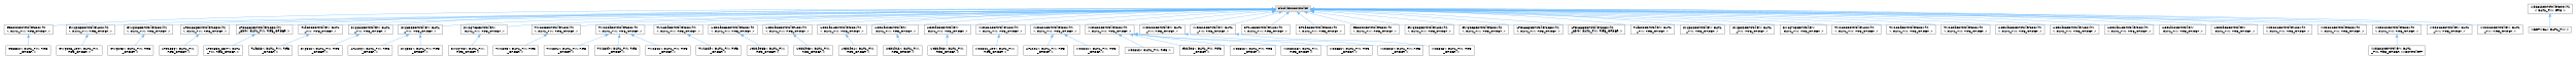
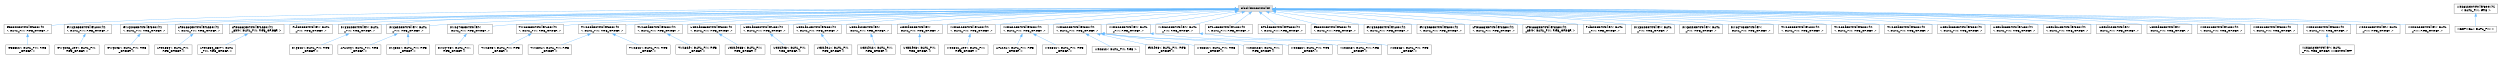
  digraph {
    rankdir=TB
    node [color=grey40 fillcolor=white fontname=Helvetica fontsize=10 shape=box style=filled]
    edge [color=steelblue1 dir=back fontname=Helvetica fontsize=10 labelfontname=Helvetica labelfontsize=10 style=solid]
    n1 [color=grey60 fillcolor="#E0E0E0" height=0.2 label=ClocklessController width=0.4]
    n2 [height=0.2 label="GE8822Controller800Khz\l\< DATA_PIN, RGB_ORDER \>" width=0.4]
    n3 [height=0.2 label="GW6205Controller400Khz\l\< DATA_PIN, RGB_ORDER \>" width=0.4]
    n4 [height=0.2 label="GW6205Controller800Khz\l\< DATA_PIN, RGB_ORDER \>" width=0.4]
    n5 [height=0.2 label="LPD1886Controller1250Khz\l\< DATA_PIN, RGB_ORDER \>" width=0.4]
    n6 [height=0.2 label="LPD1886Controller1250Khz\l_8bit\< DATA_PIN, RGB_ORDER \>" width=0.4]
    n7 [height=0.2 label="PL9823Controller\< DATA\l_PIN, RGB_ORDER \>" width=0.4]
    n8 [height=0.2 label="SK6812Controller\< DATA\l_PIN, RGB_ORDER \>" width=0.4]
    n9 [height=0.2 label="SK6822Controller\< DATA\l_PIN, RGB_ORDER \>" width=0.4]
    n10 [height=0.2 label="SM16703Controller\<\l DATA_PIN, RGB_ORDER \>" width=0.4]
    n11 [height=0.2 label="TM1803Controller400Khz\l\< DATA_PIN, RGB_ORDER \>" width=0.4]
    n12 [height=0.2 label="TM1809Controller800Khz\l\< DATA_PIN, RGB_ORDER \>" width=0.4]
    n13 [height=0.2 label="TM1829Controller800Khz\l\< DATA_PIN, RGB_ORDER \>" width=0.4]
    n14 [height=0.2 label="UCS1903BController800Khz\l\< DATA_PIN, RGB_ORDER \>" width=0.4]
    n15 [height=0.2 label="UCS1903Controller400Khz\l\< DATA_PIN, RGB_ORDER \>" width=0.4]
    n16 [height=0.2 label="UCS1904Controller800Khz\l\< DATA_PIN, RGB_ORDER \>" width=0.4]
    n17 [height=0.2 label="UCS1912Controller\<\l DATA_PIN, RGB_ORDER \>" width=0.4]
    n18 [height=0.2 label="UCS2903Controller\<\l DATA_PIN, RGB_ORDER \>" width=0.4]
    n19 [height=0.2 label="WS2811Controller400Khz\l\< DATA_PIN, RGB_ORDER \>" width=0.4]
    n20 [height=0.2 label="WS2811Controller800Khz\l\< DATA_PIN, RGB_ORDER \>" width=0.4]
    n21 [height=0.2 label="WS2812Controller800Khz\l\< DATA_PIN, RGB_ORDER \>" width=0.4]
    n22 [height=0.2 label="WS2813Controller\< DATA\l_PIN, RGB_ORDER \>" width=0.4]
    n23 [height=0.2 label="WS2815Controller\< DATA\l_PIN, RGB_ORDER \>" width=0.4]
    n24 [height=0.2 label="DP1403Controller400Khz\l\< DATA_PIN, RGB_ORDER \>" width=0.4]
-   n25 [height=0.2 label="DP1903Controller800Khz\l\< DATA_PIN, RGB_ORDER \>" width=0.4]
+   n25 [height=0.2 label="DP1903ControllerT800Khz\l\< DATA_PIN, RGB_ORDER \>" width=0.4]
    n26 [height=0.2 label="GE8822Controller800Khz\l\< DATA_PIN, RGB_ORDER \>" width=0.4]
    n27 [height=0.2 label="GW6205Controller400Khz\l\< DATA_PIN, RGB_ORDER \>" width=0.4]
    n28 [height=0.2 label="GW6205Controller800Khz\l\< DATA_PIN, RGB_ORDER \>" width=0.4]
    n29 [height=0.2 label="LPD1886Controller1250Khz\l\< DATA_PIN, RGB_ORDER \>" width=0.4]
    n30 [height=0.2 label="LPD1886Controller1250Khz\l_8bit\< DATA_PIN, RGB_ORDER \>" width=0.4]
    n31 [height=0.2 label="PL9823Controller\< DATA\l_PIN, RGB_ORDER \>" width=0.4]
    n32 [height=0.2 label="SK6812Controller\< DATA\l_PIN, RGB_ORDER \>" width=0.4]
    n33 [height=0.2 label="SK6822Controller\< DATA\l_PIN, RGB_ORDER \>" width=0.4]
    n34 [height=0.2 label="SM16703Controller\<\l DATA_PIN, RGB_ORDER \>" width=0.4]
    n35 [height=0.2 label="TM1803Controller400Khz\l\< DATA_PIN, RGB_ORDER \>" width=0.4]
    n36 [height=0.2 label="TM1809Controller800Khz\l\< DATA_PIN, RGB_ORDER \>" width=0.4]
    n37 [height=0.2 label="TM1829Controller800Khz\l\< DATA_PIN, RGB_ORDER \>" width=0.4]
    n38 [height=0.2 label="UCS1903BController800Khz\l\< DATA_PIN, RGB_ORDER \>" width=0.4]
    n39 [height=0.2 label="UCS1903Controller400Khz\l\< DATA_PIN, RGB_ORDER \>" width=0.4]
    n40 [height=0.2 label="UCS1904Controller800Khz\l\< DATA_PIN, RGB_ORDER \>" width=0.4]
    n41 [height=0.2 label="UCS1912Controller\<\l DATA_PIN, RGB_ORDER \>" width=0.4]
    n42 [height=0.2 label="UCS2903Controller\<\l DATA_PIN, RGB_ORDER \>" width=0.4]
    n43 [height=0.2 label="WS2811Controller400Khz\l\< DATA_PIN, RGB_ORDER \>" width=0.4]
    n44 [height=0.2 label="WS2811Controller800Khz\l\< DATA_PIN, RGB_ORDER \>" width=0.4]
    n45 [height=0.2 label="WS2812Controller800Khz\l\< DATA_PIN, RGB_ORDER \>" width=0.4]
    n46 [height=0.2 label="WS2813Controller\< DATA\l_PIN, RGB_ORDER \>" width=0.4]
    n47 [height=0.2 label="WS2815Controller\< DATA\l_PIN, RGB_ORDER \>" width=0.4]
    n48 [height=0.2 label="GE8822\< DATA_PIN, RGB\l_ORDER \>" width=0.4]
    n49 [height=0.2 label="GW6205_400\< DATA_PIN,\l RGB_ORDER \>" width=0.4]
    n50 [height=0.2 label="GW6205\< DATA_PIN, RGB\l_ORDER \>" width=0.4]
    n51 [height=0.2 label="LPD1886\< DATA_PIN,\l RGB_ORDER \>" width=0.4]
    n52 [height=0.2 label="LPD1886_8BIT\< DATA\l_PIN, RGB_ORDER \>" width=0.4]
-   n53 [height=0.2 label="PL9823\< DATA_PIN, RGB\l_ORDER \>" width=0.4]
    n54 [height=0.2 label="SK6812\< DATA_PIN, RGB\l_ORDER \>" width=0.4]
    n55 [height=0.2 label="APA106\< DATA_PIN, RGB\l_ORDER \>" width=0.4]
    n56 [height=0.2 label="SK6822\< DATA_PIN, RGB\l_ORDER \>" width=0.4]
    n57 [height=0.2 label="SM16703\< DATA_PIN,\l RGB_ORDER \>" width=0.4]
    n58 [height=0.2 label="TM1803\< DATA_PIN, RGB\l_ORDER \>" width=0.4]
    n59 [height=0.2 label="TM1804\< DATA_PIN, RGB\l_ORDER \>" width=0.4]
-   n60 [height=0.2 label="TM1809\< DATA_PIN, RGB\l_ORDER \>" width=0.4]
    n61 [height=0.2 label="TM1812\< DATA_PIN, RGB\l_ORDER \>" width=0.4]
    n62 [height=0.2 label="TM1829\< DATA_PIN, RGB\l_ORDER \>" width=0.4]
    n63 [height=0.2 label="UCS1903B\< DATA_PIN,\l RGB_ORDER \>" width=0.4]
    n64 [height=0.2 label="UCS1903\< DATA_PIN,\l RGB_ORDER \>" width=0.4]
    n65 [height=0.2 label="UCS1904\< DATA_PIN,\l RGB_ORDER \>" width=0.4]
    n66 [height=0.2 label="UCS1912\< DATA_PIN,\l RGB_ORDER \>" width=0.4]
    n67 [height=0.2 label="UCS2903\< DATA_PIN,\l RGB_ORDER \>" width=0.4]
    n68 [height=0.2 label="WS2811_400\< DATA_PIN,\l RGB_ORDER \>" width=0.4]
    n69 [height=0.2 label="APA104\< DATA_PIN, RGB\l_ORDER \>" width=0.4]
    n70 [height=0.2 label="WS2811\< DATA_PIN, RGB\l_ORDER \>" width=0.4]
    n71 [height=0.2 label="WS2812\< DATA_PIN, RGB \>" width=0.4]
    n72 [height=0.2 label="GS1903\< DATA_PIN, RGB\l_ORDER \>" width=0.4]
    n73 [height=0.2 label="WS2812\< DATA_PIN, RGB\l_ORDER \>" width=0.4]
    n74 [height=0.2 label="WS2812B\< DATA_PIN,\l RGB_ORDER \>" width=0.4]
    n75 [height=0.2 label="WS2852\< DATA_PIN, RGB\l_ORDER \>" width=0.4]
    n76 [height=0.2 label="WS2812Controller800Khz\l\< DATA_PIN, GRB \>" width=0.4]
    n77 [height=0.2 label="NEOPIXEL\< DATA_PIN \>" width=0.4]
    n78 [height=0.2 label="WS2813\< DATA_PIN, RGB\l_ORDER \>" width=0.4]
    n79 [height=0.2 label="WS2815\< DATA_PIN, RGB\l_ORDER \>" width=0.4]
    n80 [height=0.2 label="WS2816Controller\< DATA\l_PIN, RGB_ORDER \>::ControllerT" width=0.4]
    n1 -> n2
    n1 -> n3
    n1 -> n4
    n1 -> n5
    n1 -> n6
    n1 -> n7
    n1 -> n8
    n1 -> n9
    n1 -> n10
    n1 -> n11
    n1 -> n12
    n1 -> n13
    n1 -> n14
    n1 -> n15
    n1 -> n16
    n1 -> n17
    n1 -> n18
    n1 -> n19
    n1 -> n20
    n1 -> n21
    n1 -> n22
    n1 -> n23
    n1 -> n24
    n1 -> n25
    n1 -> n26
    n1 -> n27
    n1 -> n28
    n1 -> n29
    n1 -> n30
    n1 -> n31
    n1 -> n32
    n1 -> n33
    n1 -> n34
    n1 -> n35
    n1 -> n36
    n1 -> n37
    n1 -> n38
    n1 -> n39
    n1 -> n40
    n1 -> n41
    n1 -> n42
    n1 -> n43
    n1 -> n44
    n1 -> n45
    n1 -> n46
    n1 -> n47
    n2 -> n48
    n3 -> n49
    n4 -> n50
    n5 -> n51
    n6 -> n52
-   n7 -> n53
    n8 -> n54
    n9 -> n55
    n9 -> n56
    n10 -> n57
    n11 -> n58
    n12 -> n59
-   n12 -> n60
    n12 -> n61
    n13 -> n62
    n14 -> n63
    n15 -> n64
    n16 -> n65
    n17 -> n66
    n18 -> n67
    n19 -> n68
    n20 -> n69
    n20 -> n70
    n21 -> n71
    n21 -> n72
    n21 -> n73
    n21 -> n74
    n21 -> n75
    n22 -> n78
    n23 -> n79
    n45 -> n80
    n76 -> n77
  }
